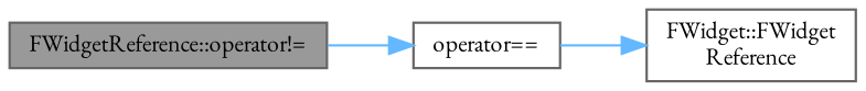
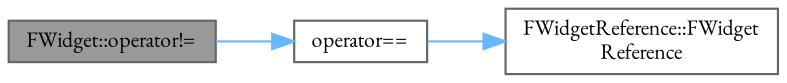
  digraph {
    fontname="EB Garamond"
    rankdir=LR
    node [color=grey40 fillcolor=white fontname="EB Garamond" fontsize=10 shape=box style=filled]
    edge [color=steelblue1 fontname="EB Garamond" fontsize=10 labelfontname=Helvetica labelfontsize=10 style=solid]
-   n1 [color=gray40 fillcolor=grey60 fontcolor=black height=0.2 label="FWidgetReference::operator!=" width=0.4]
+   n1 [color=gray40 fillcolor=grey60 fontcolor=black height=0.2 label="FWidget::operator!=" width=0.4]
    n2 [height=0.2 label="operator==" width=0.4]
-   n3 [height=0.2 label="FWidget::FWidget\lReference" width=0.4]
+   n3 [height=0.2 label="FWidgetReference::FWidget\lReference" width=0.4]
    n1 -> n2
    n2 -> n3
  }
